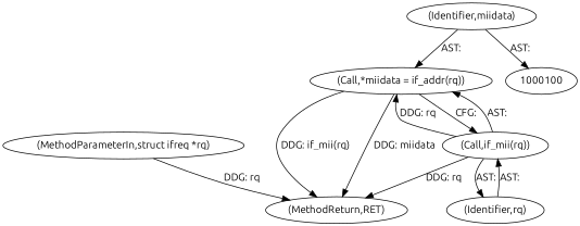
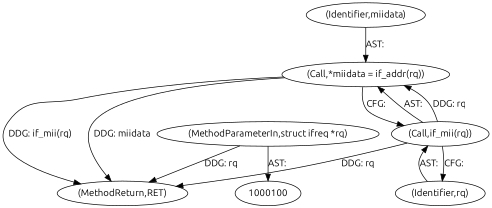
  digraph {
    fontname=Ubuntu
    node [fontname=Ubuntu]
    edge [fontname=Ubuntu]
    n1 [label="(Call,*miidata = if_addr(rq))"]
    n2 [label="(Call,if_mii(rq))"]
    n3 [label="(MethodReturn,RET)"]
    n4 [label="(Identifier,rq)"]
    n5 [label="(MethodParameterIn,struct ifreq *rq)"]
    1000100
    n7 [label="(Identifier,miidata)"]
    n1 -> n2 [label="CFG: "]
    n1 -> n3 [label="DDG: if_mii(rq)"]
    n1 -> n3 [label="DDG: miidata"]
    n2 -> n1 [label="AST: "]
    n2 -> n1 [label="DDG: rq"]
    n2 -> n3 [label="DDG: rq"]
-   n2 -> n4 [label="AST: "]
+   n2 -> n4 [label="CFG: "]
    n4 -> n2 [label="AST: "]
    n5 -> n3 [label="DDG: rq"]
-   n7 -> 1000100 [label="AST: "]
+   n5 -> 1000100 [label="AST: "]
    n7 -> n1 [label="AST: "]
  }
